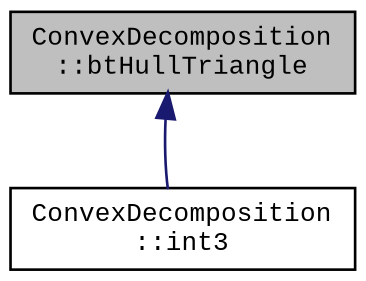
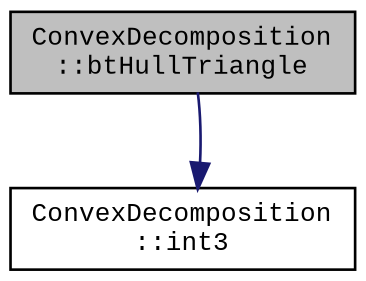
  digraph {
    fontname="Liberation Mono"
    node [color=black fontname="Liberation Mono" fontsize=10 shape=record style=filled]
    n1 [fillcolor=grey75 fontcolor=black height=0.2 label="ConvexDecomposition\l::btHullTriangle" width=0.4]
    n2 [fillcolor=white height=0.2 label="ConvexDecomposition\l::int3" width=0.4]
-   n1 -> n2 [color=midnightblue dir=back fontname="Liberation Mono" fontsize=10 labelfontname=Helvetica labelfontsize=10 style=solid]
+   n2 -> n1 [color=midnightblue dir=back fontname="Liberation Mono" fontsize=10 labelfontname=Helvetica labelfontsize=10 style=solid]
  }
